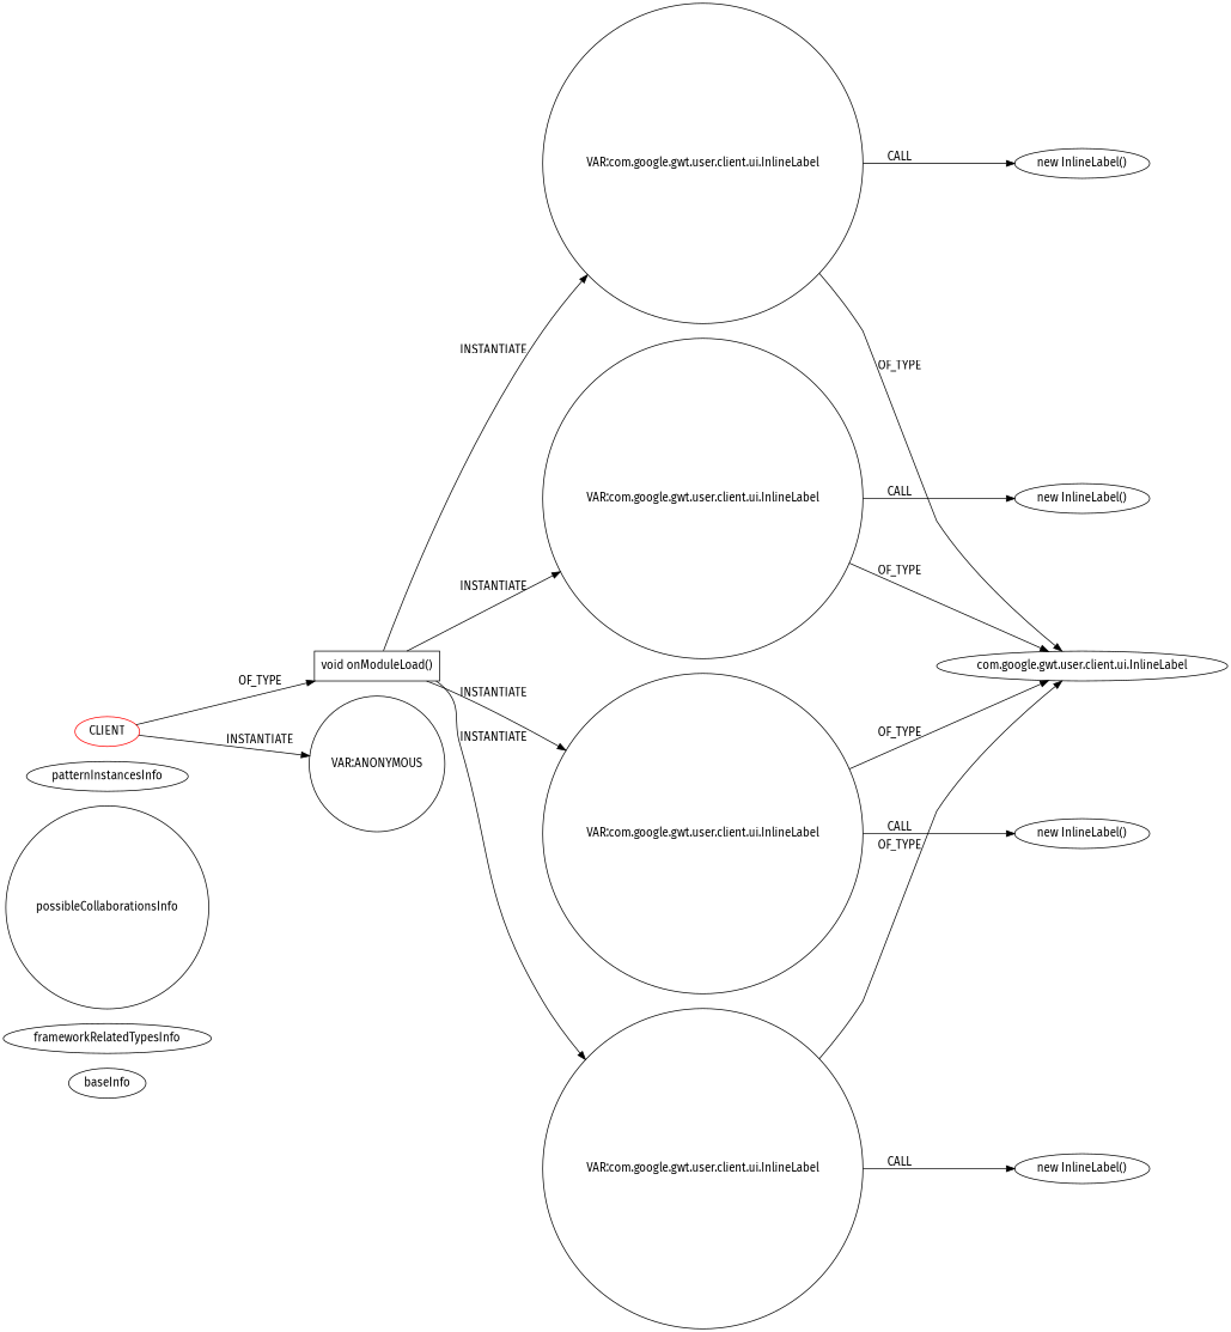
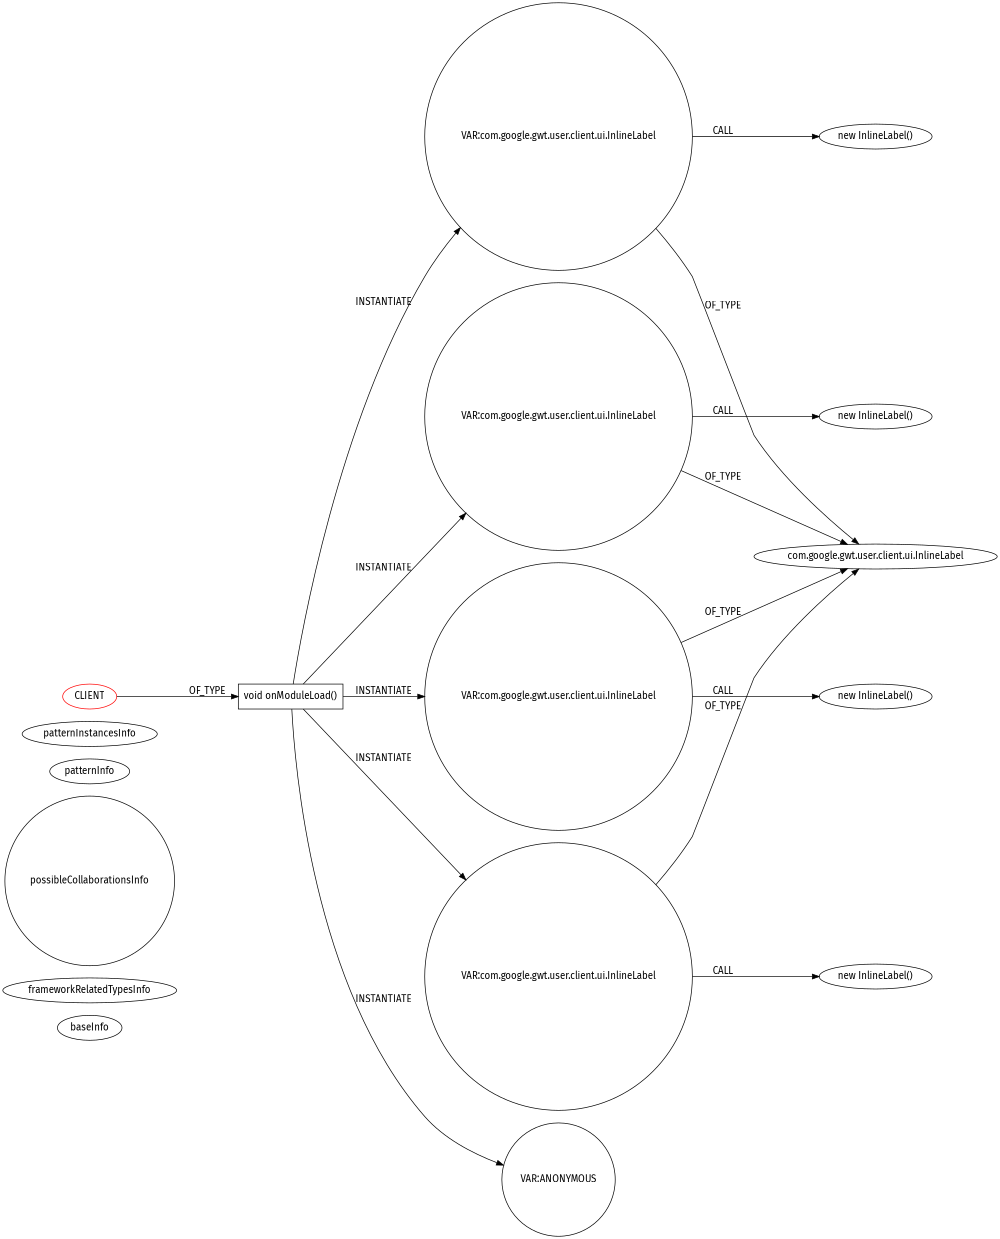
  digraph {
    fontname="Fira Sans"
    rankdir=LR
    node [fontname="Fira Sans" isFrameworkType=false]
    edge [fontname="Fira Sans"]
    baseInfo [category=pattern graphId=1079 isAnonymous=false possibleRelation=false isFrameworkType=""]
    frameworkRelatedTypesInfo [isFrameworkType=""]
    possibleCollaborationsInfo [shape=circle isFrameworkType=""]
+   patternInfo [frequency=2.0 patternRootClient=0 isFrameworkType=""]
    patternInstancesInfo [0="ashtonthomas-gwt-fast-touch-press~/ashtonthomas-gwt-fast-touch-press/gwt-fast-touch-press-master/src/io/ashton/fastpress/client/Gwt_fast_press.java~Gwt_fast_press~744" 1="nakaken0629-mezamashimailgwt~/nakaken0629-mezamashimailgwt/mezamashimailgwt-master/mezamashimailgwt/src/com/appspot/mezamashimailgwt/client/Mezamashimailgwt.java~Mezamashimailgwt~4116" isFrameworkType=""]
    n6 [label="new InlineLabel()" vertexType=CONSTRUCTOR_CALL]
    n7 [label="VAR:com.google.gwt.user.client.ui.InlineLabel" shape=circle vertexType=VARIABLE_EXPRESION]
    n8 [label="com.google.gwt.user.client.ui.InlineLabel" vertexType=FRAMEWORK_CLASS_TYPE]
    n9 [label="VAR:com.google.gwt.user.client.ui.InlineLabel" shape=circle vertexType=VARIABLE_EXPRESION]
    n10 [label="new InlineLabel()" vertexType=CONSTRUCTOR_CALL]
    n11 [label="VAR:com.google.gwt.user.client.ui.InlineLabel" shape=circle vertexType=VARIABLE_EXPRESION]
    n12 [label="new InlineLabel()" vertexType=CONSTRUCTOR_CALL]
    n13 [label="VAR:com.google.gwt.user.client.ui.InlineLabel" shape=circle vertexType=VARIABLE_EXPRESION]
    n14 [label="new InlineLabel()" vertexType=CONSTRUCTOR_CALL]
    n15 [label="void onModuleLoad()" shape=box vertexType=OVERRIDING_METHOD_DECLARATION]
    n16 [label="VAR:ANONYMOUS" shape=circle vertexType=VARIABLE_EXPRESION]
    n17 [color=red label=CLIENT vertexType=ROOT_CLIENT_CLASS_DECLARATION]
    n7 -> n6 [label=CALL]
    n7 -> n8 [label=OF_TYPE]
    n9 -> n8 [label=OF_TYPE]
    n9 -> n10 [label=CALL]
    n11 -> n8 [label=OF_TYPE]
    n11 -> n12 [label=CALL]
    n13 -> n8 [label=OF_TYPE]
    n13 -> n14 [label=CALL]
    n15 -> n7 [label=INSTANTIATE]
    n15 -> n9 [label=INSTANTIATE]
    n15 -> n11 [label=INSTANTIATE]
    n15 -> n13 [label=INSTANTIATE]
-   n17 -> n16 [label=INSTANTIATE]
+   n15 -> n16 [label=INSTANTIATE]
    n17 -> n15 [label=OF_TYPE]
  }
